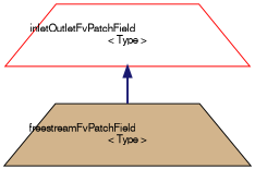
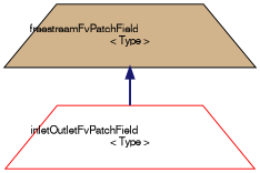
  digraph {
    node [fontname=FreeSans fontsize=10 shape=trapezium style=filled]
    n1 [color=black fillcolor=tan fontcolor=black height=0.2 label="freestreamFvPatchField\l\< Type \>" width=0.4]
    n2 [color=red height=0.2 label="inletOutletFvPatchField\l\< Type \>" width=0.4 fillcolor=white]
-   n2 -> n1 [color=midnightblue dir=back fontname=FreeSans fontsize=10 labelfontname=FreeSans labelfontsize=10 style=bold]
+   n1 -> n2 [color=midnightblue dir=back fontname=FreeSans fontsize=10 labelfontname=FreeSans labelfontsize=10 style=bold]
  }
